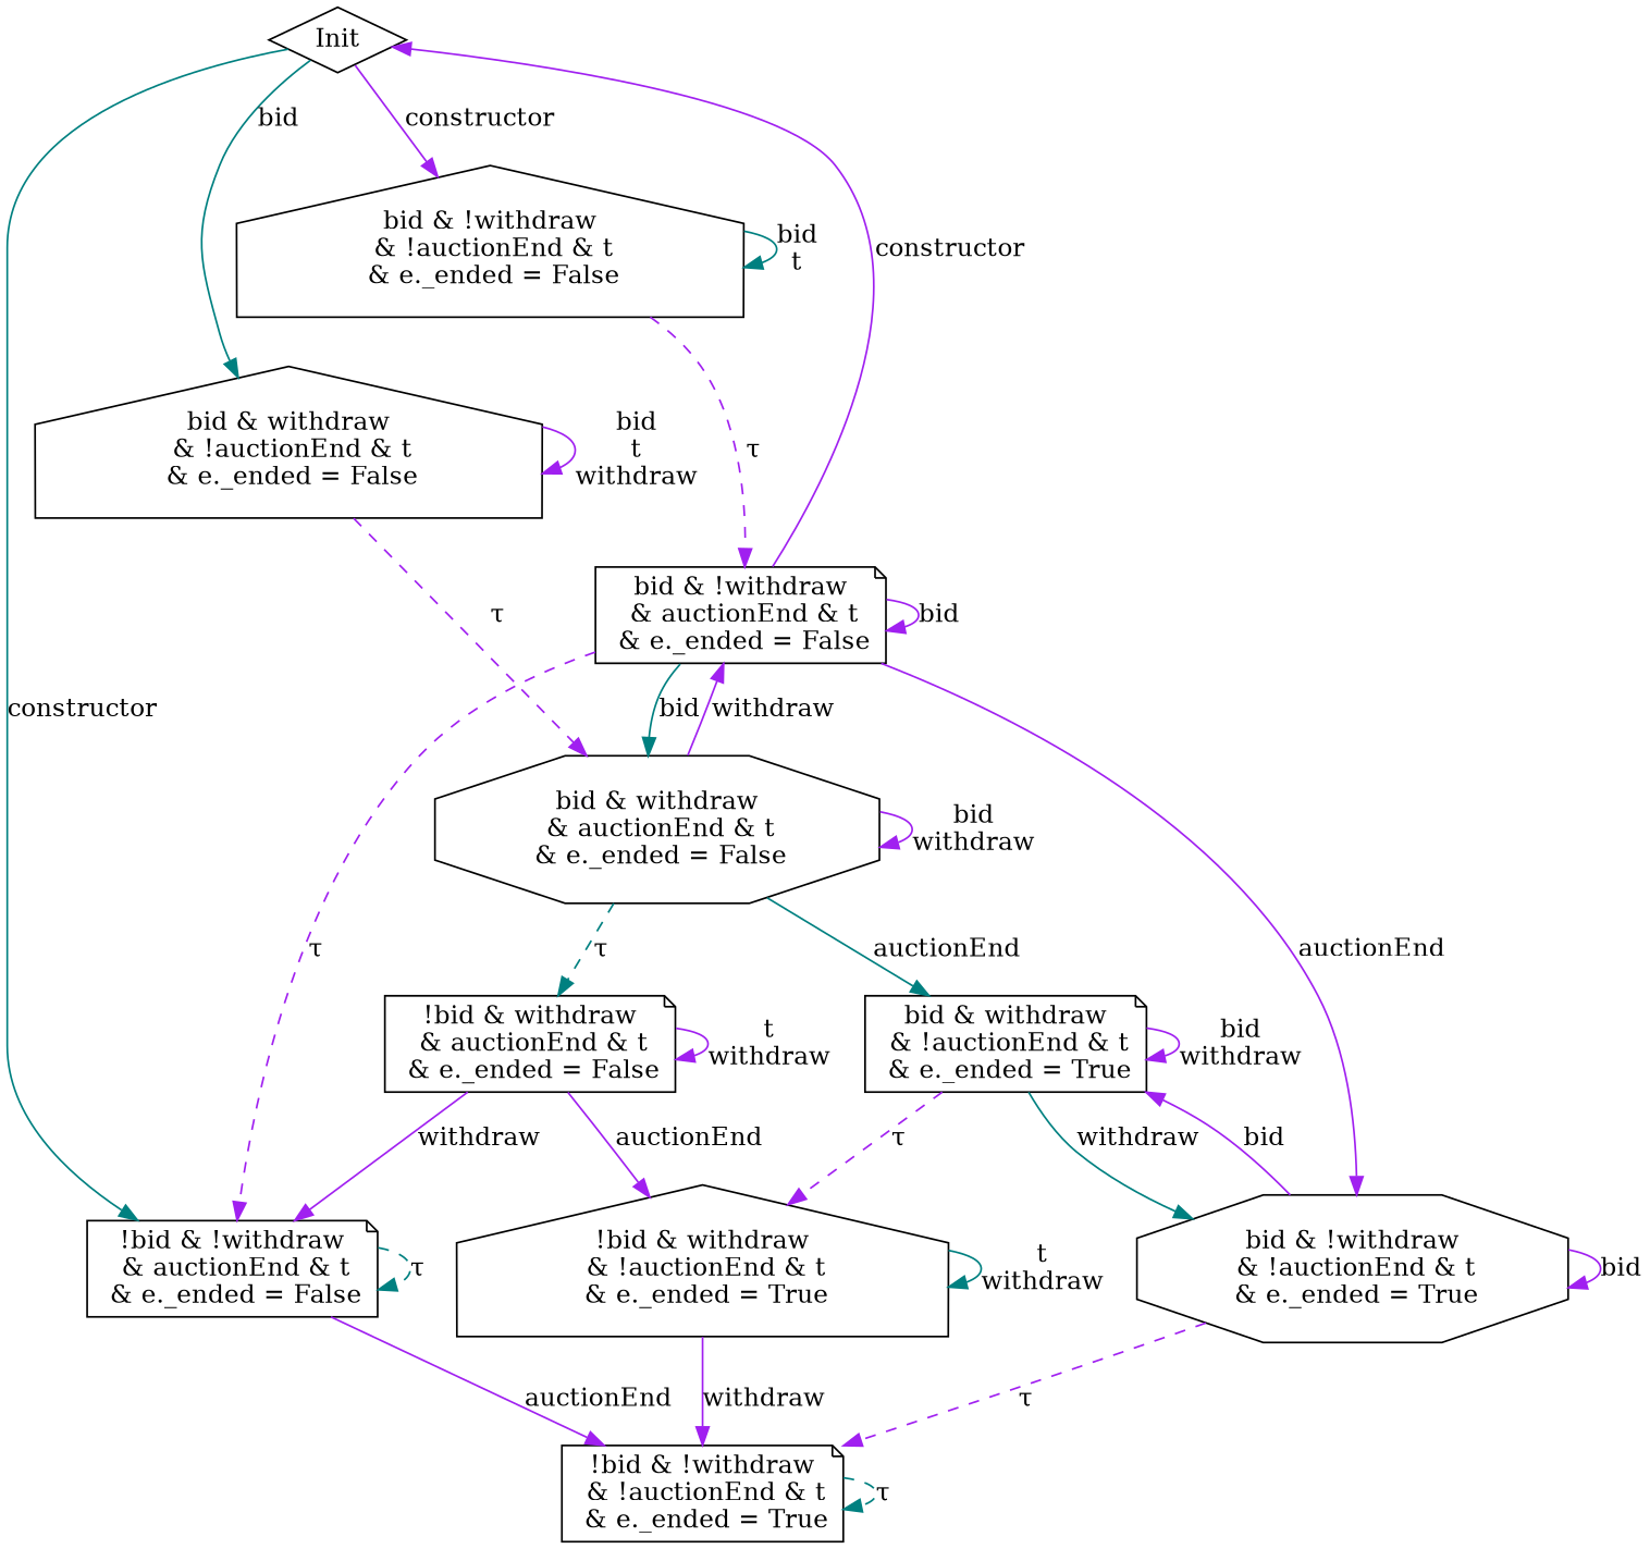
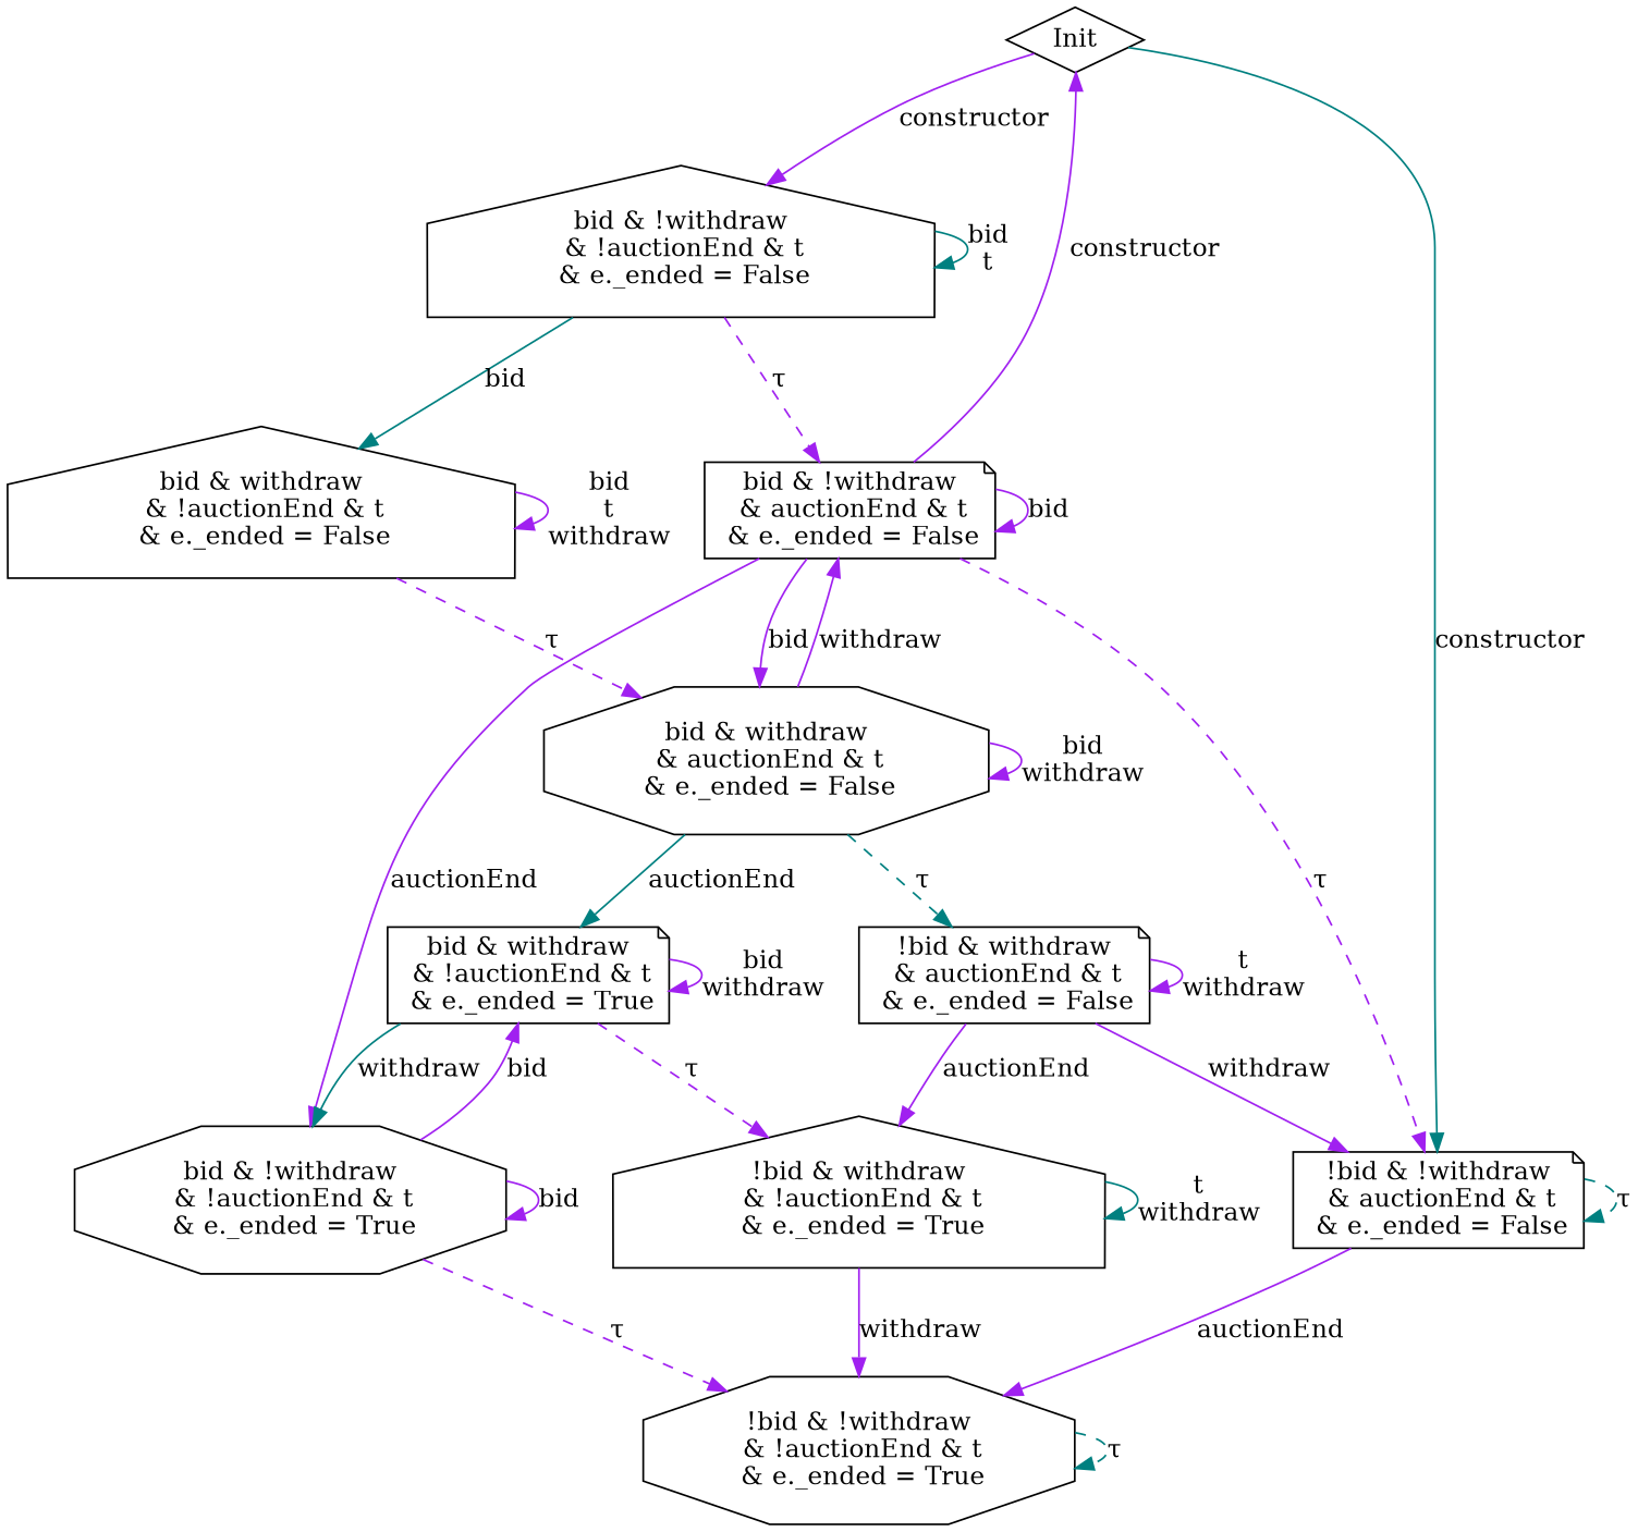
  digraph {
    node [shape=note]
    edge [color=purple]
    n1 [label=Init shape=diamond]
    n2 [label="!bid & !withdraw\n & auctionEnd & t\n & e._ended = False"]
    n3 [label="bid & !withdraw\n & !auctionEnd & t\n & e._ended = False" shape=house]
    n4 [label="bid & !withdraw\n & auctionEnd & t\n & e._ended = False"]
    n5 [label="bid & !withdraw\n & !auctionEnd & t\n & e._ended = True" shape=octagon]
    n6 [label="bid & withdraw\n & auctionEnd & t\n & e._ended = False" shape=octagon]
-   n7 [label="!bid & !withdraw\n & !auctionEnd & t\n & e._ended = True"]
+   n7 [label="!bid & !withdraw\n & !auctionEnd & t\n & e._ended = True" shape=octagon]
    n8 [label="bid & withdraw\n & !auctionEnd & t\n & e._ended = False" shape=house]
    n9 [label="bid & withdraw\n & !auctionEnd & t\n & e._ended = True"]
    n10 [label="!bid & withdraw\n & !auctionEnd & t\n & e._ended = True" shape=house]
    n11 [label="!bid & withdraw\n & auctionEnd & t\n & e._ended = False"]
    n1 -> n2 [color=teal label=constructor]
    n1 -> n3 [label=constructor]
    n2 -> n2 [color=teal label="τ" style=dashed]
    n2 -> n7 [label=auctionEnd]
    n3 -> n3 [color=teal label="bid\nt"]
    n3 -> n4 [label="τ" style=dashed]
-   n1 -> n8 [color=teal label=bid]
+   n3 -> n8 [color=teal label=bid]
    n4 -> n1 [label=constructor]
    n4 -> n2 [label="τ" style=dashed]
    n4 -> n4 [label=bid]
    n4 -> n5 [label=auctionEnd]
-   n4 -> n6 [color=teal label=bid]
+   n4 -> n6 [label=bid]
    n5 -> n5 [label=bid]
    n5 -> n7 [label="τ" style=dashed]
    n5 -> n9 [label=bid]
    n6 -> n4 [label=withdraw]
    n6 -> n6 [label="bid\nwithdraw"]
    n6 -> n9 [color=teal label=auctionEnd]
    n6 -> n11 [color=teal label="τ" style=dashed]
    n7 -> n7 [color=teal label="τ" style=dashed]
    n8 -> n6 [label="τ" style=dashed]
    n8 -> n8 [label="bid\nt\nwithdraw"]
    n9 -> n5 [color=teal label=withdraw]
    n9 -> n9 [label="bid\nwithdraw"]
    n9 -> n10 [label="τ" style=dashed]
    n10 -> n7 [label=withdraw]
    n10 -> n10 [color=teal label="t\nwithdraw"]
    n11 -> n2 [label=withdraw]
    n11 -> n10 [label=auctionEnd]
    n11 -> n11 [label="t\nwithdraw"]
  }
